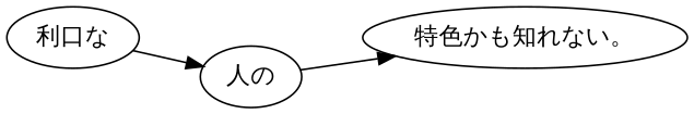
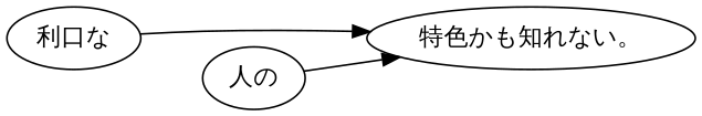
  digraph {
    rankdir=LR
    n1 [label="特色かも知れない。"]
    n2 [label="利口な"]
    n3 [label="人の"]
-   n2 -> n3
+   n2 -> n1
    n3 -> n1
  }
